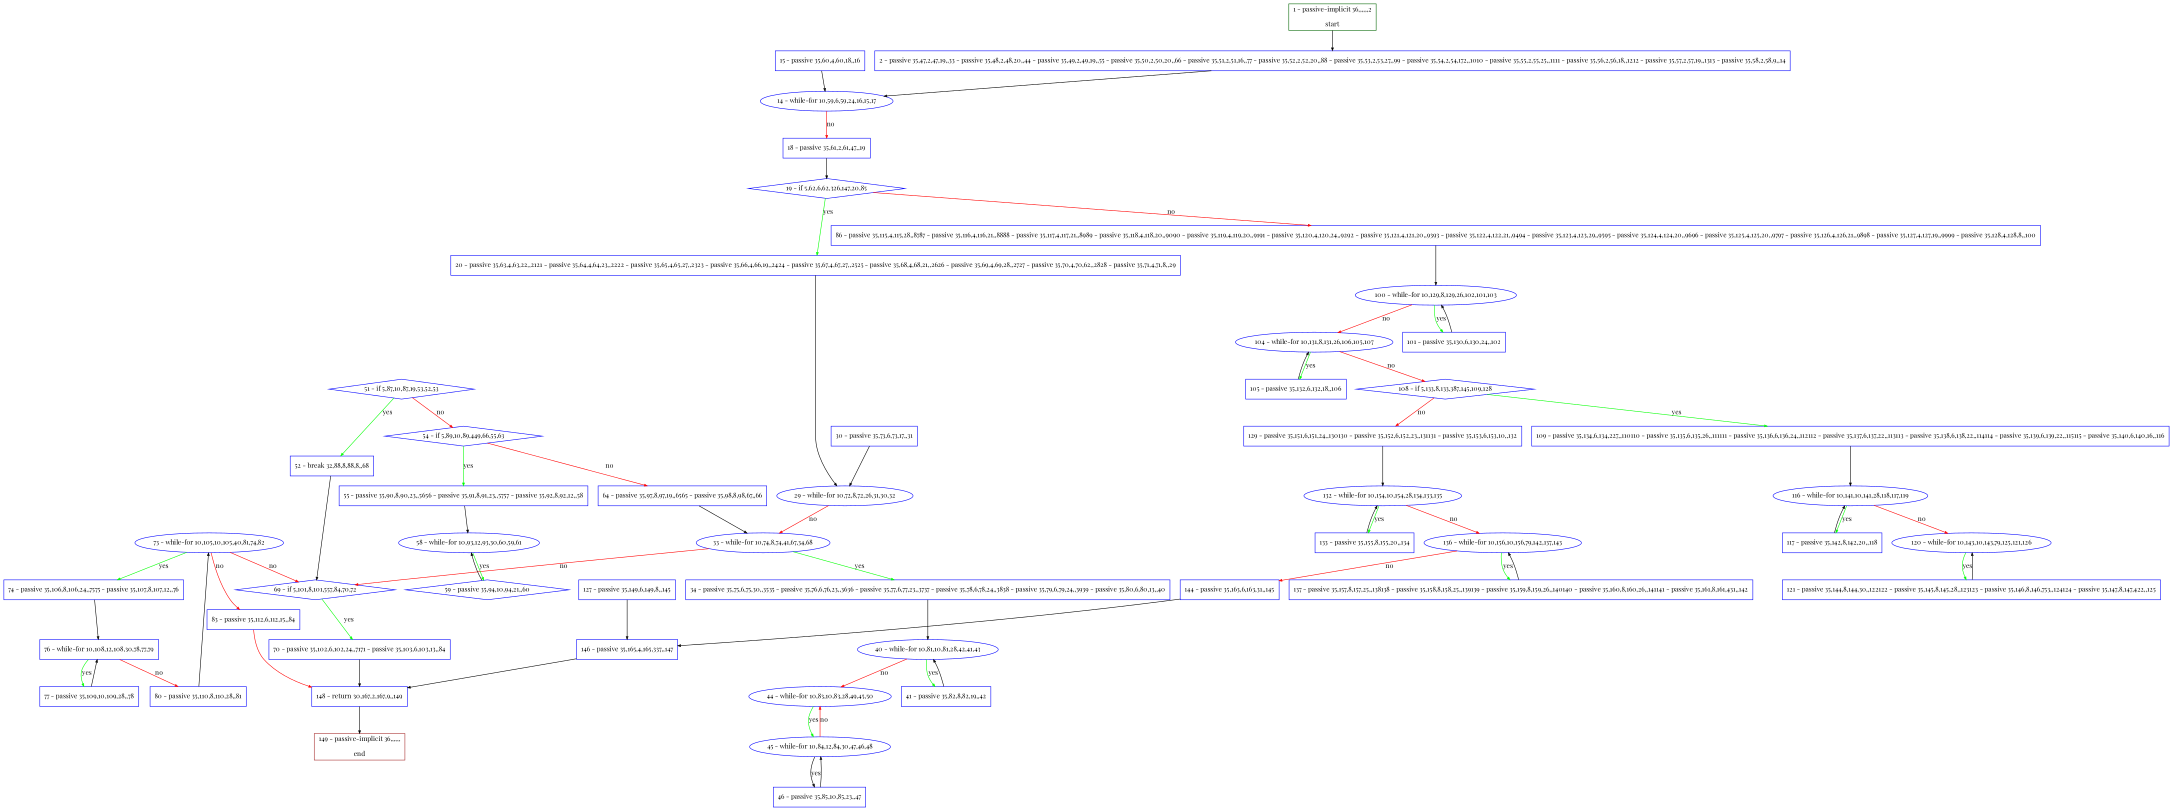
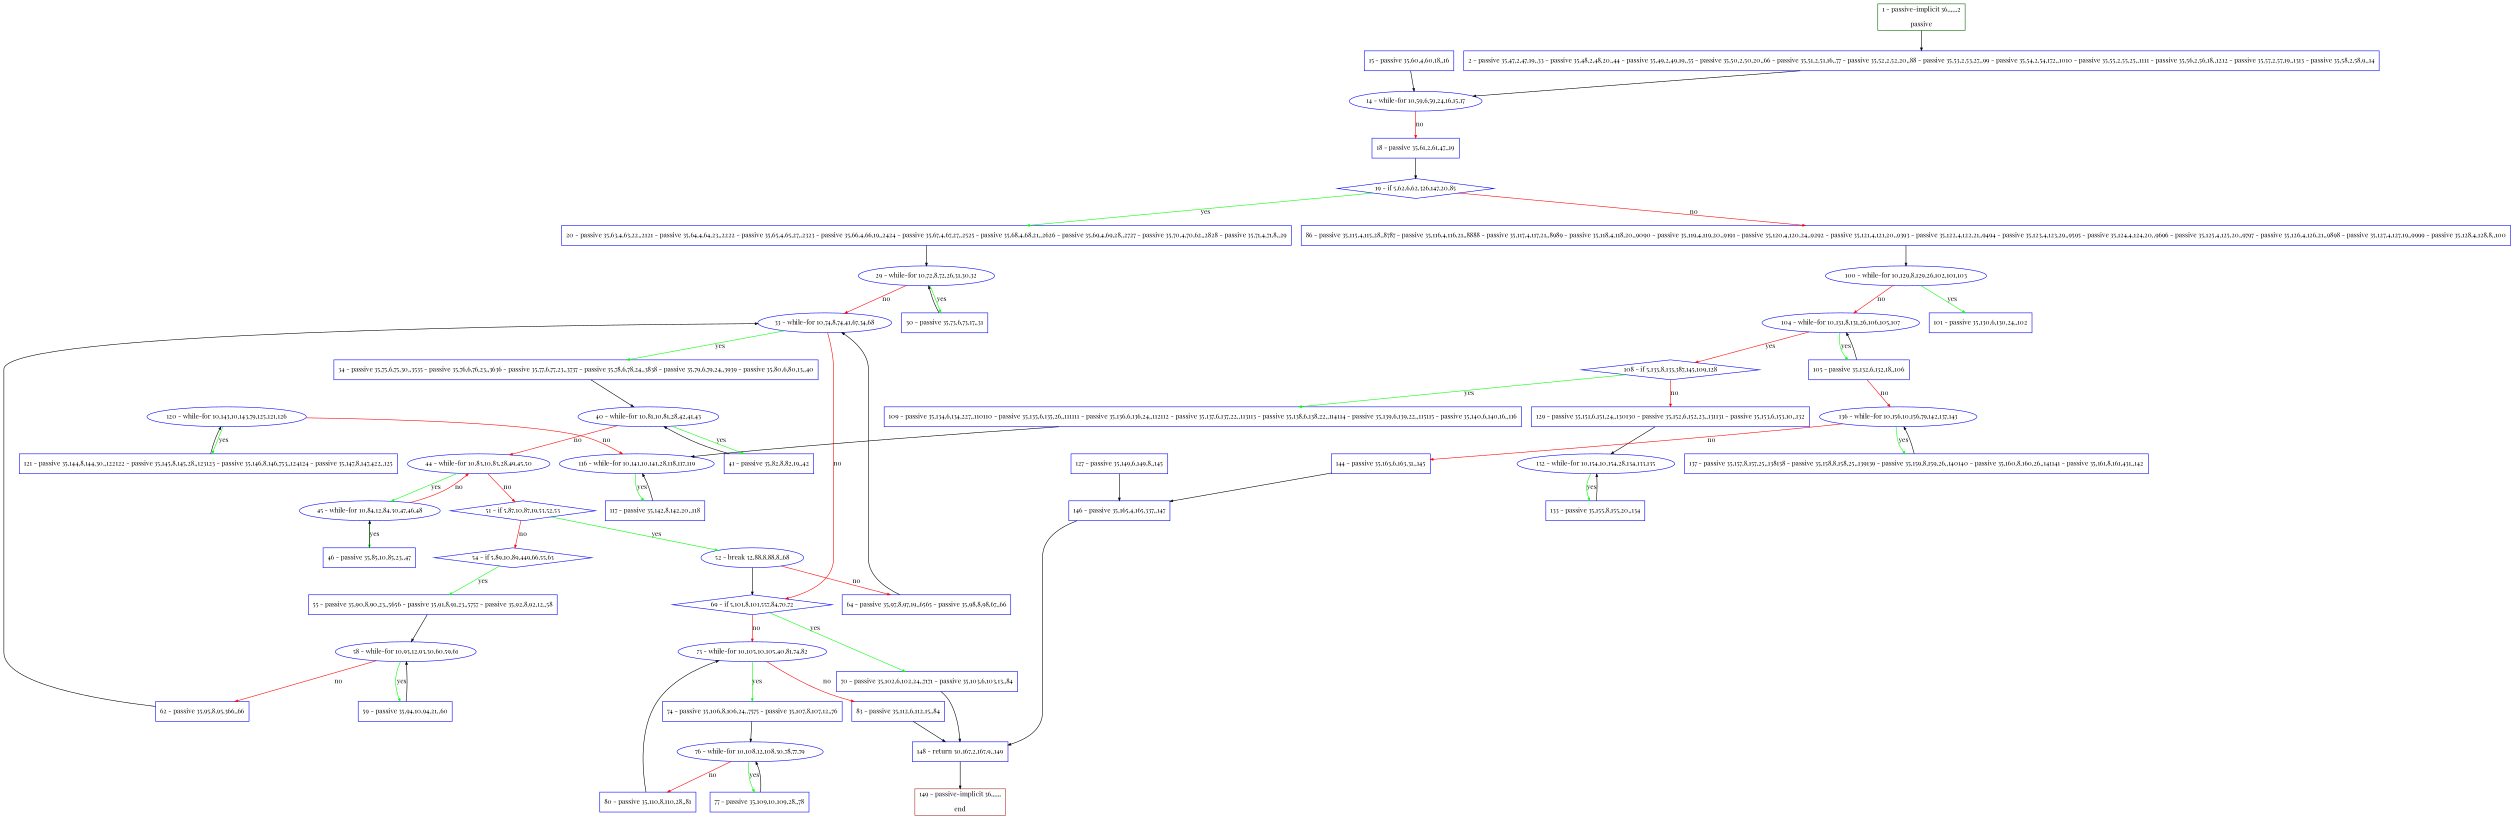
  digraph {
    bgcolor=white
    compound=true
    fillcolor="#FFFFCC"
    fontname="Playfair Display"
    fontsize=12
    pack=true
    packmode=clust
    style="rounded,filled"
    node [color="#0000ff" compound=true fillcolor="#ffffff" fixedsize=false fontname="Playfair Display" fontsize=12 node_initialized=no shape=box style=filled]
    edge [arrowhead=normal arrowsize=0.5 arrowtail=none color="#000000" compound=true dir=forward fontcolor=black fontname="Playfair Display" fontsize=12]
    n1 [label="2 - passive 35,47,2,47,19,,33 - passive 35,48,2,48,20,,44 - passive 35,49,2,49,19,,55 - passive 35,50,2,50,20,,66 - passive 35,51,2,51,16,,77 - passive 35,52,2,52,20,,88 - passive 35,53,2,53,27,,99 - passive 35,54,2,54,172,,1010 - passive 35,55,2,55,25,,1111 - passive 35,56,2,56,18,,1212 - passive 35,57,2,57,19,,1313 - passive 35,58,2,58,9,,14"]
    n2 [label="14 - while-for 10,59,6,59,24,16,15,17" shape=oval]
    n3 [label="18 - passive 35,61,2,61,47,,19"]
-   n4 [color="#006400" label="1 - passive-implicit 36,,,,,,2\n\nstart"]
+   n4 [color="#006400" label="1 - passive-implicit 36,,,,,,2\n\npassive"]
    n5 [label="15 - passive 35,60,4,60,18,,16"]
    n6 [label="19 - if 5,62,6,62,326,147,20,85" shape=diamond]
    n7 [label="20 - passive 35,63,4,63,22,,2121 - passive 35,64,4,64,23,,2222 - passive 35,65,4,65,27,,2323 - passive 35,66,4,66,19,,2424 - passive 35,67,4,67,27,,2525 - passive 35,68,4,68,21,,2626 - passive 35,69,4,69,28,,2727 - passive 35,70,4,70,62,,2828 - passive 35,71,4,71,8,,29"]
    n8 [label="86 - passive 35,115,4,115,28,,8787 - passive 35,116,4,116,21,,8888 - passive 35,117,4,117,21,,8989 - passive 35,118,4,118,20,,9090 - passive 35,119,4,119,20,,9191 - passive 35,120,4,120,24,,9292 - passive 35,121,4,121,20,,9393 - passive 35,122,4,122,21,,9494 - passive 35,123,4,123,29,,9595 - passive 35,124,4,124,20,,9696 - passive 35,125,4,125,20,,9797 - passive 35,126,4,126,21,,9898 - passive 35,127,4,127,19,,9999 - passive 35,128,4,128,8,,100"]
    n9 [label="29 - while-for 10,72,8,72,26,31,30,32" shape=oval]
    n10 [label="100 - while-for 10,129,8,129,26,102,101,103" shape=oval]
    n11 [label="30 - passive 35,73,6,73,17,,31"]
    n12 [label="33 - while-for 10,74,8,74,41,67,34,68" shape=oval]
    n13 [label="101 - passive 35,130,6,130,24,,102"]
    n14 [label="104 - while-for 10,131,8,131,26,106,105,107" shape=oval]
    n15 [label="34 - passive 35,75,6,75,30,,3535 - passive 35,76,6,76,23,,3636 - passive 35,77,6,77,23,,3737 - passive 35,78,6,78,24,,3838 - passive 35,79,6,79,24,,3939 - passive 35,80,6,80,13,,40"]
    n16 [label="69 - if 5,101,8,101,557,84,70,72" shape=diamond]
    n17 [label="40 - while-for 10,81,10,81,28,42,41,43" shape=oval]
    n18 [label="70 - passive 35,102,6,102,24,,7171 - passive 35,103,6,103,13,,84"]
    n19 [label="73 - while-for 10,105,10,105,40,81,74,82" shape=oval]
    n20 [label="41 - passive 35,82,8,82,19,,42"]
    n21 [label="44 - while-for 10,83,10,83,28,49,45,50" shape=oval]
    n22 [label="148 - return 30,167,2,167,9,,149"]
    n23 [label="74 - passive 35,106,8,106,24,,7575 - passive 35,107,8,107,12,,76"]
    n24 [label="83 - passive 35,112,6,112,15,,84"]
    n25 [label="45 - while-for 10,84,12,84,30,47,46,48" shape=oval]
    n26 [label="51 - if 5,87,10,87,19,53,52,53" shape=diamond]
    n27 [label="46 - passive 35,85,10,85,23,,47"]
-   n28 [label="52 - break 32,88,8,88,8,,68"]
+   n28 [label="52 - break 32,88,8,88,8,,68" shape=ellipse]
    n29 [label="54 - if 5,89,10,89,449,66,55,63" shape=diamond]
    n30 [label="55 - passive 35,90,8,90,23,,5656 - passive 35,91,8,91,23,,5757 - passive 35,92,8,92,12,,58"]
    n31 [label="64 - passive 35,97,8,97,19,,6565 - passive 35,98,8,98,67,,66"]
    n32 [label="58 - while-for 10,93,12,93,30,60,59,61" shape=oval]
-   n33 [label="59 - passive 35,94,10,94,21,,60" shape=diamond]
+   n33 [label="59 - passive 35,94,10,94,21,,60"]
+   n34 [label="62 - passive 35,95,8,95,366,,66"]
    n35 [color="#a52a2a" label="149 - passive-implicit 36,,,,,,\n\nend"]
-   n36 [label="76 - while-for 10,108,12,108,30,78,77,79"]
+   n36 [label="76 - while-for 10,108,12,108,30,78,77,79" shape=oval]
    n37 [label="77 - passive 35,109,10,109,28,,78"]
    n38 [label="80 - passive 35,110,8,110,28,,81"]
    n39 [label="105 - passive 35,132,6,132,18,,106"]
    n40 [label="108 - if 5,133,8,133,387,145,109,128" shape=diamond]
    n41 [label="109 - passive 35,134,6,134,227,,110110 - passive 35,135,6,135,26,,111111 - passive 35,136,6,136,24,,112112 - passive 35,137,6,137,22,,113113 - passive 35,138,6,138,22,,114114 - passive 35,139,6,139,22,,115115 - passive 35,140,6,140,16,,116"]
    n42 [label="129 - passive 35,151,6,151,24,,130130 - passive 35,152,6,152,23,,131131 - passive 35,153,6,153,10,,132"]
    n43 [label="116 - while-for 10,141,10,141,28,118,117,119" shape=oval]
    n44 [label="132 - while-for 10,154,10,154,28,134,133,135" shape=oval]
    n45 [label="117 - passive 35,142,8,142,20,,118"]
    n46 [label="120 - while-for 10,143,10,143,79,125,121,126" shape=oval]
    n47 [label="133 - passive 35,155,8,155,20,,134"]
    n48 [label="136 - while-for 10,156,10,156,79,142,137,143" shape=oval]
    n49 [label="121 - passive 35,144,8,144,30,,122122 - passive 35,145,8,145,28,,123123 - passive 35,146,8,146,753,,124124 - passive 35,147,8,147,422,,125"]
    n50 [label="127 - passive 35,149,6,149,8,,145"]
    n51 [label="146 - passive 35,165,4,165,337,,147"]
    n52 [label="137 - passive 35,157,8,157,25,,138138 - passive 35,158,8,158,25,,139139 - passive 35,159,8,159,26,,140140 - passive 35,160,8,160,26,,141141 - passive 35,161,8,161,431,,142"]
    n53 [label="144 - passive 35,163,6,163,31,,145"]
    n1 -> n2
    n2 -> n3 [color="#ff0000" label=no]
    n3 -> n6
    n4 -> n1
    n5 -> n2
    n6 -> n7 [color="#00ff00" label=yes]
    n6 -> n8 [color="#ff0000" label=no]
    n7 -> n9
    n8 -> n10
+   n9 -> n11 [color="#00ff00" label=yes]
    n9 -> n12 [color="#ff0000" label=no]
    n10 -> n13 [color="#00ff00" label=yes]
    n10 -> n14 [color="#ff0000" label=no]
    n11 -> n9
    n12 -> n15 [color="#00ff00" label=yes]
    n12 -> n16 [color="#ff0000" label=no]
-   n13 -> n10
    n14 -> n39 [color="#00ff00" label=yes]
-   n14 -> n40 [color="#ff0000" label=no]
+   n14 -> n40 [color="#ff0000" label=yes]
    n15 -> n17
    n16 -> n18 [color="#00ff00" label=yes]
-   n19 -> n16 [color="#ff0000" label=no]
+   n16 -> n19 [color="#ff0000" label=no]
    n17 -> n20 [color="#00ff00" label=yes]
    n17 -> n21 [color="#ff0000" label=no]
    n18 -> n22
    n19 -> n23 [color="#00ff00" label=yes]
    n19 -> n24 [color="#ff0000" label=no]
    n20 -> n17
    n21 -> n25 [color="#00ff00" label=yes]
+   n21 -> n26 [color="#ff0000" label=no]
    n22 -> n35
    n23 -> n36
-   n24 -> n22 [color="#ff0000"]
+   n24 -> n22
    n25 -> n21 [color="#ff0000" label=no]
-   n25 -> n27 [label=yes]
+   n25 -> n27 [color="#00ff00" label=yes]
    n26 -> n28 [color="#00ff00" label=yes]
    n26 -> n29 [color="#ff0000" label=no]
    n27 -> n25
    n28 -> n16
    n29 -> n30 [color="#00ff00" label=yes]
-   n29 -> n31 [color="#ff0000" label=no]
+   n28 -> n31 [color="#ff0000" label=no]
    n30 -> n32
    n31 -> n12
    n32 -> n33 [color="#00ff00" label=yes]
+   n32 -> n34 [color="#ff0000" label=no]
    n33 -> n32
+   n34 -> n12
    n36 -> n37 [color="#00ff00" label=yes]
    n36 -> n38 [color="#ff0000" label=no]
    n37 -> n36
    n38 -> n19
    n39 -> n14
    n40 -> n41 [color="#00ff00" label=yes]
    n40 -> n42 [color="#ff0000" label=no]
    n41 -> n43
    n42 -> n44
    n43 -> n45 [color="#00ff00" label=yes]
-   n43 -> n46 [color="#ff0000" label=no]
+   n46 -> n43 [color="#ff0000" label=no]
    n44 -> n47 [color="#00ff00" label=yes]
-   n44 -> n48 [color="#ff0000" label=no]
+   n39 -> n48 [color="#ff0000" label=no]
    n45 -> n43
    n46 -> n49 [color="#00ff00" label=yes]
    n47 -> n44
    n48 -> n52 [color="#00ff00" label=yes]
    n48 -> n53 [color="#ff0000" label=no]
    n49 -> n46
    n50 -> n51
    n51 -> n22
    n52 -> n48
    n53 -> n51
  }
